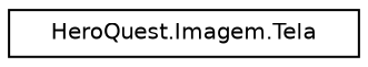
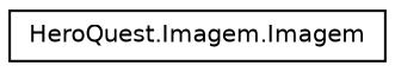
  digraph {
    rankdir=LR
-   n1 [color=black fillcolor=white fontname=Helvetica fontsize=10 height=0.2 label="HeroQuest.Imagem.Tela" shape=record style=filled width=0.4]
+   n1 [color=black fillcolor=white fontname=Helvetica fontsize=10 height=0.2 label="HeroQuest.Imagem.Imagem" shape=record style=filled width=0.4]
  }
